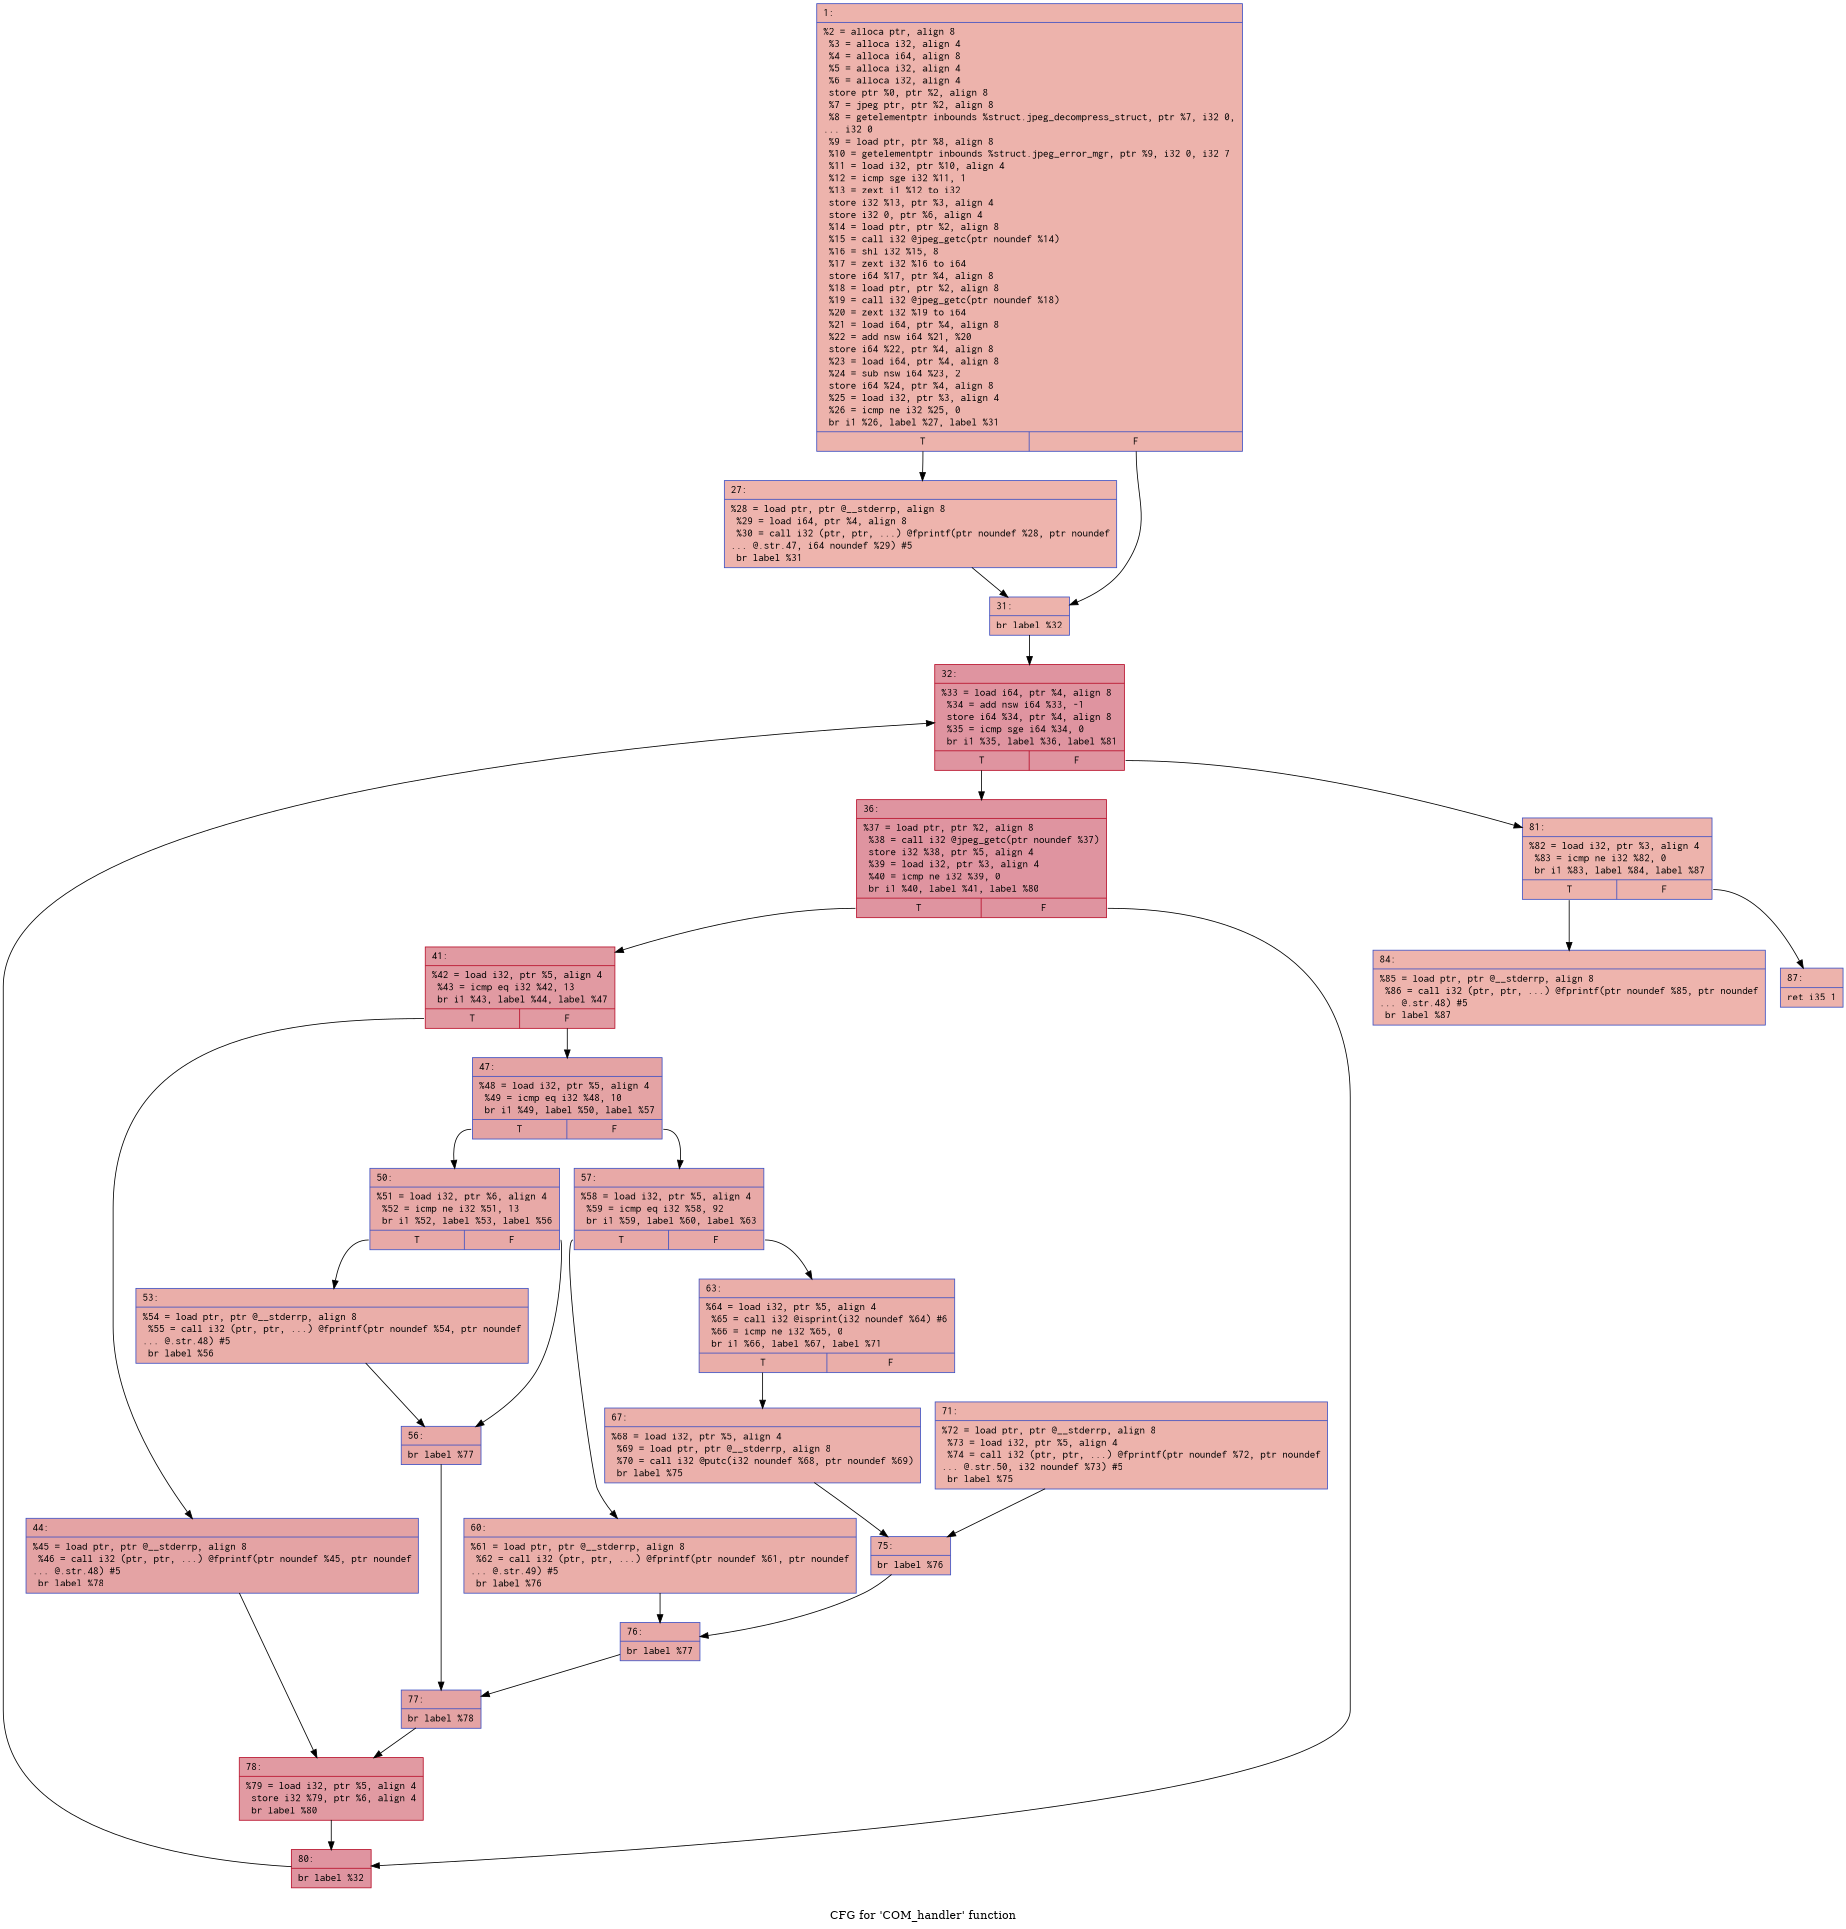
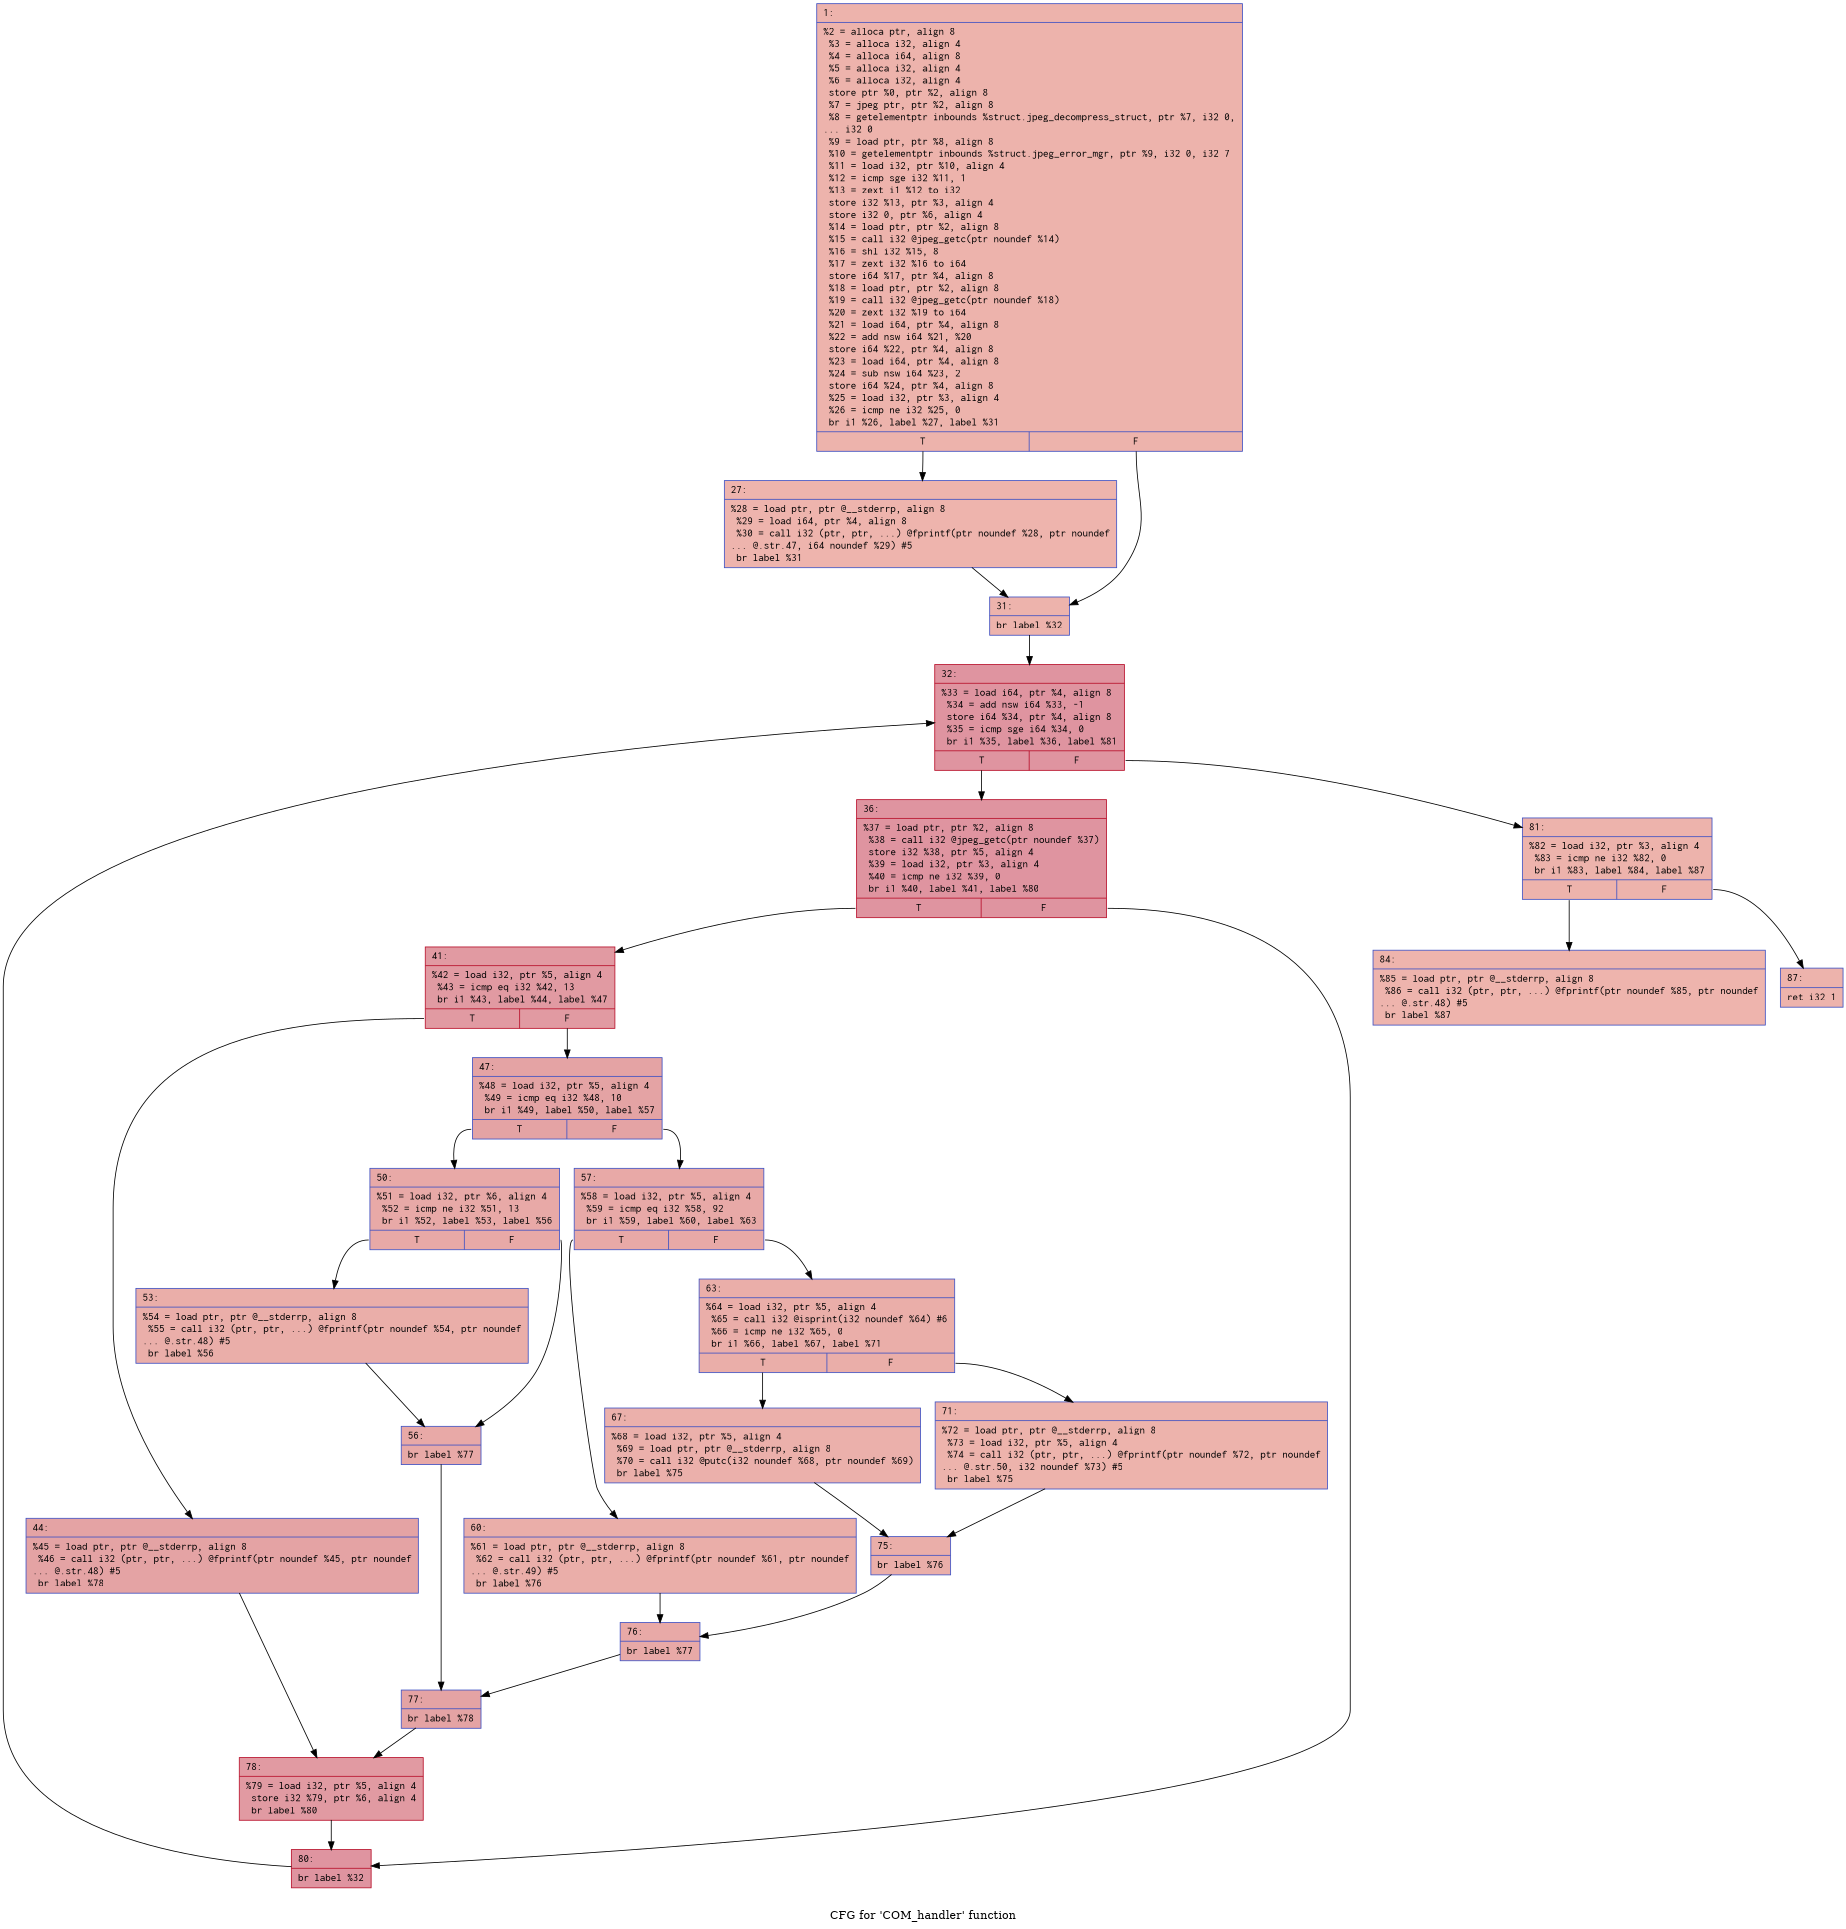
  digraph {
    label="CFG for 'COM_handler' function"
    node [color="#3d50c3ff" fillcolor="#d6524470" fontname=Courier shape=record style=filled]
    n1 [label="{1:\l|  %2 = alloca ptr, align 8\l  %3 = alloca i32, align 4\l  %4 = alloca i64, align 8\l  %5 = alloca i32, align 4\l  %6 = alloca i32, align 4\l  store ptr %0, ptr %2, align 8\l  %7 = jpeg ptr, ptr %2, align 8\l  %8 = getelementptr inbounds %struct.jpeg_decompress_struct, ptr %7, i32 0,\l... i32 0\l  %9 = load ptr, ptr %8, align 8\l  %10 = getelementptr inbounds %struct.jpeg_error_mgr, ptr %9, i32 0, i32 7\l  %11 = load i32, ptr %10, align 4\l  %12 = icmp sge i32 %11, 1\l  %13 = zext i1 %12 to i32\l  store i32 %13, ptr %3, align 4\l  store i32 0, ptr %6, align 4\l  %14 = load ptr, ptr %2, align 8\l  %15 = call i32 @jpeg_getc(ptr noundef %14)\l  %16 = shl i32 %15, 8\l  %17 = zext i32 %16 to i64\l  store i64 %17, ptr %4, align 8\l  %18 = load ptr, ptr %2, align 8\l  %19 = call i32 @jpeg_getc(ptr noundef %18)\l  %20 = zext i32 %19 to i64\l  %21 = load i64, ptr %4, align 8\l  %22 = add nsw i64 %21, %20\l  store i64 %22, ptr %4, align 8\l  %23 = load i64, ptr %4, align 8\l  %24 = sub nsw i64 %23, 2\l  store i64 %24, ptr %4, align 8\l  %25 = load i32, ptr %3, align 4\l  %26 = icmp ne i32 %25, 0\l  br i1 %26, label %27, label %31\l|{<s0>T|<s1>F}}"]
    n2 [fillcolor="#d8564670" label="{27:\l|  %28 = load ptr, ptr @__stderrp, align 8\l  %29 = load i64, ptr %4, align 8\l  %30 = call i32 (ptr, ptr, ...) @fprintf(ptr noundef %28, ptr noundef\l... @.str.47, i64 noundef %29) #5\l  br label %31\l}"]
    n3 [label="{31:\l|  br label %32\l}"]
    n4 [color="#b70d28ff" fillcolor="#b70d2870" label="{32:\l|  %33 = load i64, ptr %4, align 8\l  %34 = add nsw i64 %33, -1\l  store i64 %34, ptr %4, align 8\l  %35 = icmp sge i64 %34, 0\l  br i1 %35, label %36, label %81\l|{<s0>T|<s1>F}}"]
    n5 [color="#b70d28ff" fillcolor="#b70d2870" label="{36:\l|  %37 = load ptr, ptr %2, align 8\l  %38 = call i32 @jpeg_getc(ptr noundef %37)\l  store i32 %38, ptr %5, align 4\l  %39 = load i32, ptr %3, align 4\l  %40 = icmp ne i32 %39, 0\l  br i1 %40, label %41, label %80\l|{<s0>T|<s1>F}}"]
    n6 [label="{81:\l|  %82 = load i32, ptr %3, align 4\l  %83 = icmp ne i32 %82, 0\l  br i1 %83, label %84, label %87\l|{<s0>T|<s1>F}}"]
    n7 [color="#b70d28ff" fillcolor="#bb1b2c70" label="{41:\l|  %42 = load i32, ptr %5, align 4\l  %43 = icmp eq i32 %42, 13\l  br i1 %43, label %44, label %47\l|{<s0>T|<s1>F}}"]
    n8 [color="#b70d28ff" fillcolor="#b70d2870" label="{80:\l|  br label %32\l}"]
    n9 [fillcolor="#d8564670" label="{84:\l|  %85 = load ptr, ptr @__stderrp, align 8\l  %86 = call i32 (ptr, ptr, ...) @fprintf(ptr noundef %85, ptr noundef\l... @.str.48) #5\l  br label %87\l}"]
-   n10 [label="{87:\l|  ret i35 1\l}"]
+   n10 [label="{87:\l|  ret i32 1\l}"]
    n11 [fillcolor="#c32e3170" label="{44:\l|  %45 = load ptr, ptr @__stderrp, align 8\l  %46 = call i32 (ptr, ptr, ...) @fprintf(ptr noundef %45, ptr noundef\l... @.str.48) #5\l  br label %78\l}"]
    n12 [fillcolor="#c32e3170" label="{47:\l|  %48 = load i32, ptr %5, align 4\l  %49 = icmp eq i32 %48, 10\l  br i1 %49, label %50, label %57\l|{<s0>T|<s1>F}}"]
    n13 [color="#b70d28ff" fillcolor="#bb1b2c70" label="{78:\l|  %79 = load i32, ptr %5, align 4\l  store i32 %79, ptr %6, align 4\l  br label %80\l}"]
    n14 [fillcolor="#ca3b3770" label="{50:\l|  %51 = load i32, ptr %6, align 4\l  %52 = icmp ne i32 %51, 13\l  br i1 %52, label %53, label %56\l|{<s0>T|<s1>F}}"]
    n15 [fillcolor="#ca3b3770" label="{57:\l|  %58 = load i32, ptr %5, align 4\l  %59 = icmp eq i32 %58, 92\l  br i1 %59, label %60, label %63\l|{<s0>T|<s1>F}}"]
    n16 [fillcolor="#d0473d70" label="{53:\l|  %54 = load ptr, ptr @__stderrp, align 8\l  %55 = call i32 (ptr, ptr, ...) @fprintf(ptr noundef %54, ptr noundef\l... @.str.48) #5\l  br label %56\l}"]
    n17 [fillcolor="#ca3b3770" label="{56:\l|  br label %77\l}"]
    n18 [fillcolor="#d0473d70" label="{60:\l|  %61 = load ptr, ptr @__stderrp, align 8\l  %62 = call i32 (ptr, ptr, ...) @fprintf(ptr noundef %61, ptr noundef\l... @.str.49) #5\l  br label %76\l}"]
    n19 [fillcolor="#d0473d70" label="{63:\l|  %64 = load i32, ptr %5, align 4\l  %65 = call i32 @isprint(i32 noundef %64) #6\l  %66 = icmp ne i32 %65, 0\l  br i1 %66, label %67, label %71\l|{<s0>T|<s1>F}}"]
    n20 [fillcolor="#c32e3170" label="{77:\l|  br label %78\l}"]
    n21 [fillcolor="#ca3b3770" label="{76:\l|  br label %77\l}"]
    n22 [fillcolor="#d24b4070" label="{67:\l|  %68 = load i32, ptr %5, align 4\l  %69 = load ptr, ptr @__stderrp, align 8\l  %70 = call i32 @putc(i32 noundef %68, ptr noundef %69)\l  br label %75\l}"]
    n23 [label="{71:\l|  %72 = load ptr, ptr @__stderrp, align 8\l  %73 = load i32, ptr %5, align 4\l  %74 = call i32 (ptr, ptr, ...) @fprintf(ptr noundef %72, ptr noundef\l... @.str.50, i32 noundef %73) #5\l  br label %75\l}"]
    n24 [fillcolor="#d0473d70" label="{75:\l|  br label %76\l}"]
    n1 -> n2 [tailport=s0]
    n1 -> n3 [tailport=s1]
    n2 -> n3
    n3 -> n4
    n4 -> n5 [tailport=s0]
    n4 -> n6 [tailport=s1]
    n5 -> n7 [tailport=s0]
    n5 -> n8 [tailport=s1]
    n6 -> n9 [tailport=s0]
    n6 -> n10 [tailport=s1]
    n7 -> n11 [tailport=s0]
    n7 -> n12 [tailport=s1]
    n8 -> n4
    n11 -> n13
    n12 -> n14 [tailport=s0]
    n12 -> n15 [tailport=s1]
    n13 -> n8
    n14 -> n16 [tailport=s0]
    n14 -> n17 [tailport=s1]
    n15 -> n18 [tailport=s0]
    n15 -> n19 [tailport=s1]
    n16 -> n17
    n17 -> n20
    n18 -> n21
    n19 -> n22 [tailport=s0]
+   n19 -> n23 [tailport=s1]
    n20 -> n13
    n21 -> n20
    n22 -> n24
    n23 -> n24
    n24 -> n21
  }
